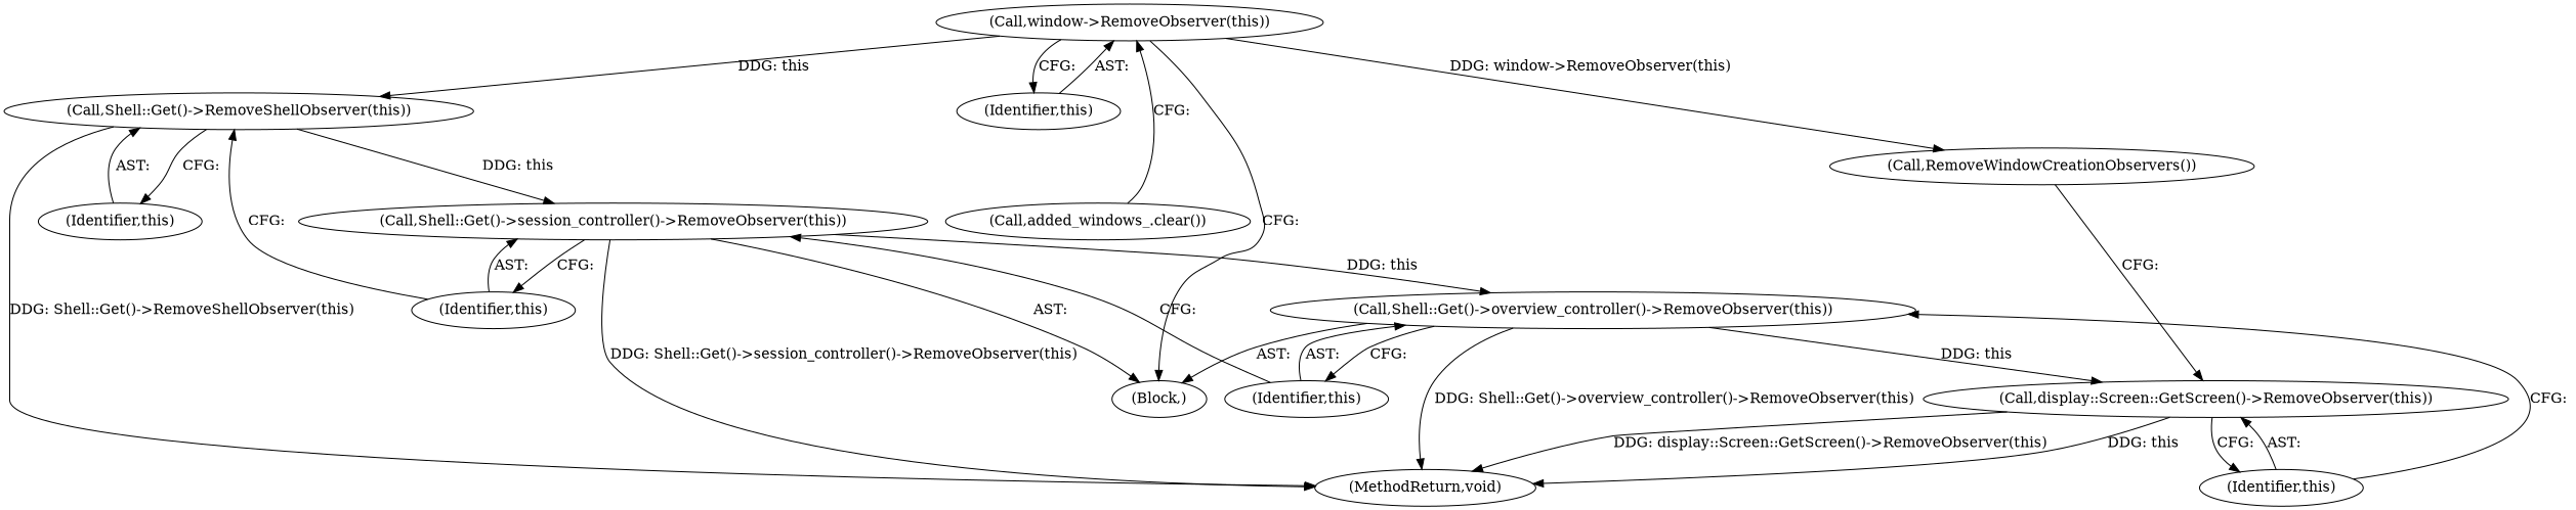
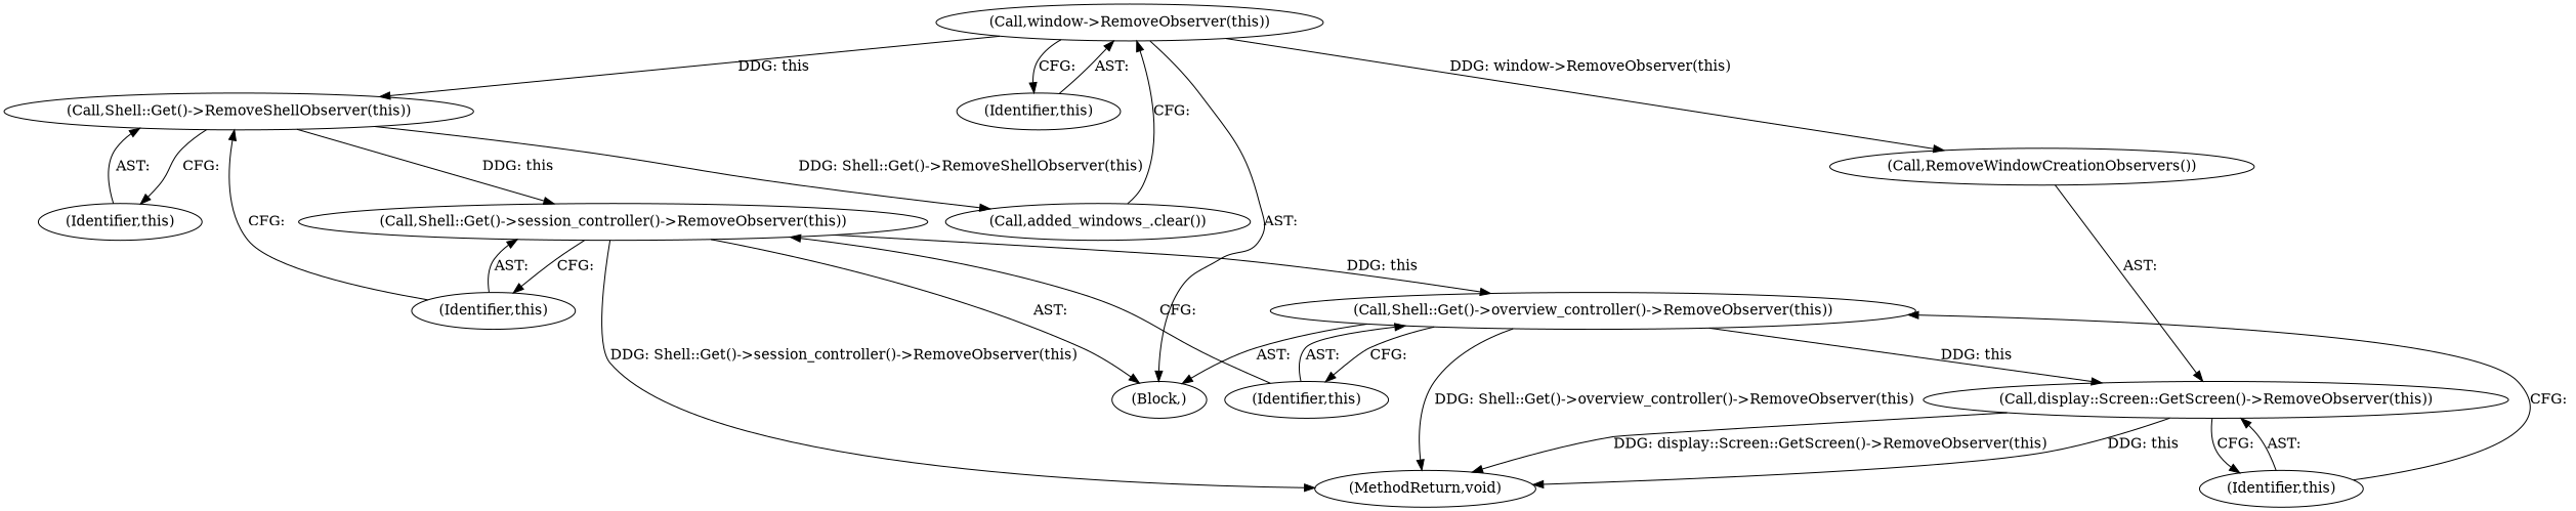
  digraph {
    n1 [label="(Call,window->RemoveObserver(this))"]
    n2 [label="(Call,Shell::Get()->RemoveShellObserver(this))"]
    n3 [label="(Identifier,this)"]
    n4 [label="(Block,)"]
    n5 [label="(Call,RemoveWindowCreationObservers())"]
    n6 [label="(MethodReturn,void)"]
    n7 [label="(Call,Shell::Get()->session_controller()->RemoveObserver(this))"]
    n8 [label="(Identifier,this)"]
    n9 [label="(Call,Shell::Get()->overview_controller()->RemoveObserver(this))"]
    n10 [label="(Identifier,this)"]
    n11 [label="(Call,display::Screen::GetScreen()->RemoveObserver(this))"]
    n12 [label="(Identifier,this)"]
    n13 [label="(Identifier,this)"]
    n14 [label="(Call,added_windows_.clear())"]
    n1 -> n2 [label="DDG: this"]
    n1 -> n3 [label="CFG: "]
-   n1 -> n4 [label="CFG: "]
+   n1 -> n4 [label="AST: "]
    n1 -> n5 [label="DDG: window->RemoveObserver(this)"]
-   n2 -> n6 [label="DDG: Shell::Get()->RemoveShellObserver(this)"]
+   n2 -> n14 [label="DDG: Shell::Get()->RemoveShellObserver(this)"]
    n2 -> n7 [label="DDG: this"]
    n2 -> n8 [label="CFG: "]
    n3 -> n1 [label="AST: "]
-   n5 -> n11 [label="CFG: "]
+   n5 -> n11 [label="AST: "]
    n7 -> n4 [label="AST: "]
    n7 -> n6 [label="DDG: Shell::Get()->session_controller()->RemoveObserver(this)"]
    n7 -> n9 [label="DDG: this"]
    n7 -> n10 [label="CFG: "]
    n8 -> n2 [label="AST: "]
    n9 -> n4 [label="AST: "]
    n9 -> n6 [label="DDG: Shell::Get()->overview_controller()->RemoveObserver(this)"]
    n9 -> n11 [label="DDG: this"]
    n9 -> n12 [label="CFG: "]
    n10 -> n2 [label="CFG: "]
    n10 -> n7 [label="AST: "]
    n11 -> n6 [label="DDG: display::Screen::GetScreen()->RemoveObserver(this)"]
    n11 -> n6 [label="DDG: this"]
    n11 -> n13 [label="CFG: "]
    n12 -> n7 [label="CFG: "]
    n12 -> n9 [label="AST: "]
    n13 -> n9 [label="CFG: "]
    n13 -> n11 [label="AST: "]
    n14 -> n1 [label="CFG: "]
  }
